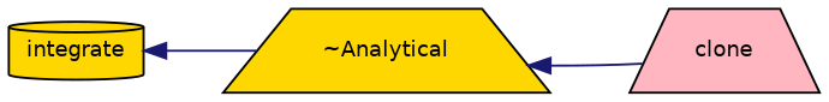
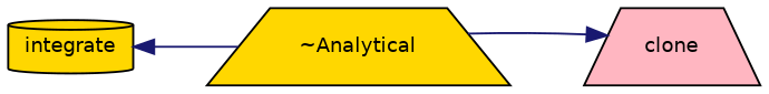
  digraph {
    fontname="DejaVu Sans"
    rankdir=LR
    node [color=black fillcolor=gold fontname="DejaVu Sans" fontsize=10 shape=trapezium style=filled]
    edge [color=midnightblue dir=back fontname="DejaVu Sans" fontsize=10 labelfontname=Helvetica labelfontsize=10 style=solid]
    n1 [fontcolor=black height=0.2 label=integrate shape=cylinder width=0.4]
    n2 [height=0.2 label="~Analytical" width=0.4]
    n3 [fillcolor=lightpink height=0.2 label=clone width=0.4]
    n1 -> n2
-   n2 -> n3
+   n3 -> n2
  }
